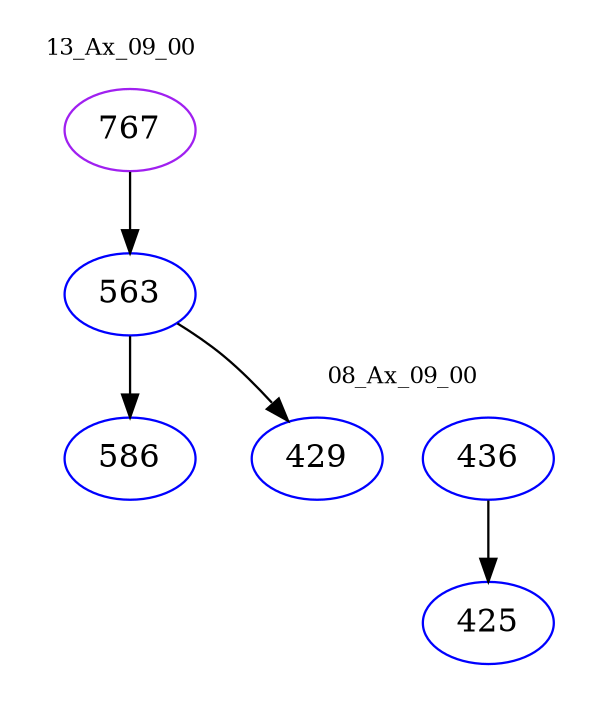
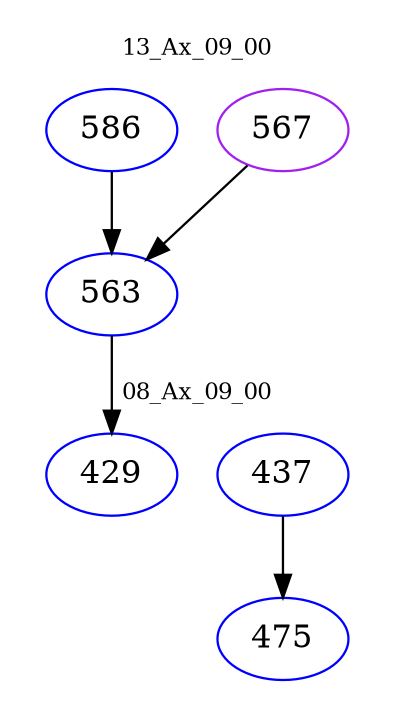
  digraph {
    node [color=blue]
    edge [color=black]
-   n1 [color=purple label=767]
+   n1 [color=purple label=567]
    n2 [label=563]
    n3 [label=586]
-   n4 [label=436]
-   n5 [label=425]
+   n4 [label=437]
+   n5 [label=475]
    n6 [label=429]
    subgraph cluster_1 {
      color=white
      fontsize=10
      label="13_Ax_09_00"
      n1
      n2
      n3
    }
    subgraph cluster_2 {
      color=white
      fontsize=10
      label="08_Ax_09_00"
      n4
      n5
      n6
    }
    n1 -> n2
-   n2 -> n3
+   n3 -> n2
    n2 -> n6
    n4 -> n5
  }
